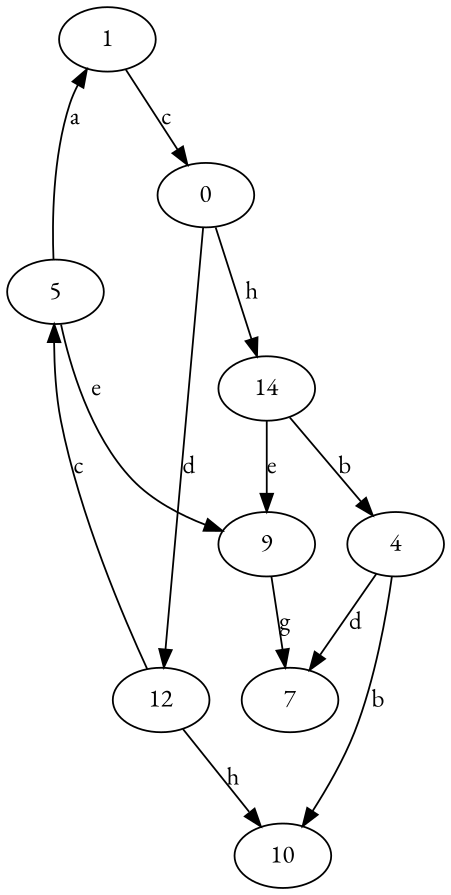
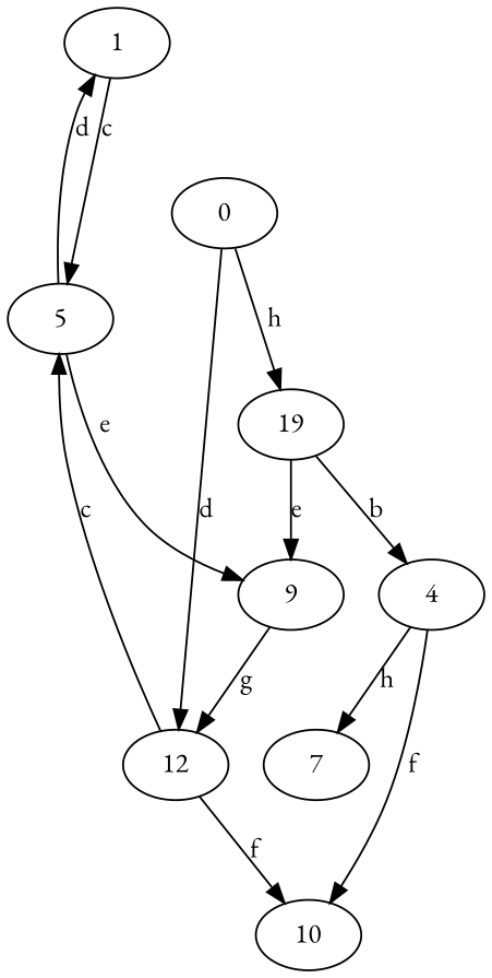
  strict digraph {
    fontname="EB Garamond"
    node [fontname="EB Garamond"]
    edge [fontname="EB Garamond"]
    1
    5
    9
    12
    4
    7
    10
    0
-   14
-   1 -> 0 [label=c]
-   5 -> 1 [label=a]
+   14 [label=19]
+   1 -> 5 [label=c]
+   5 -> 1 [label=d]
    5 -> 9 [label=e]
-   9 -> 7 [label=g]
+   9 -> 12 [label=g]
    12 -> 5 [label=c]
-   12 -> 10 [label=h]
-   4 -> 7 [label=d]
-   4 -> 10 [label=b]
+   12 -> 10 [label=f]
+   4 -> 7 [label=h]
+   4 -> 10 [label=f]
    0 -> 12 [label=d]
    0 -> 14 [label=h]
    14 -> 9 [label=e]
    14 -> 4 [label=b]
  }
